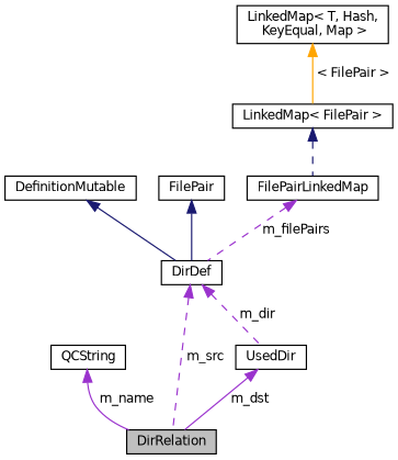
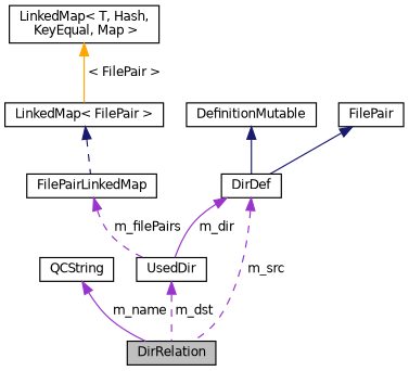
  digraph {
    node [color=black fillcolor=white fontname=Helvetica fontsize=10 shape=record style=filled]
    edge [color=darkorchid3 dir=back fontname=Helvetica fontsize=10 labelfontname=Helvetica labelfontsize=10 style=dashed]
    n1 [fillcolor=grey75 fontcolor=black height=0.2 label=DirRelation width=0.4]
    n2 [height=0.2 label=QCString width=0.4]
    n3 [height=0.2 label=DirDef width=0.4]
    n4 [height=0.2 label=UsedDir width=0.4]
    n5 [height=0.2 label=DefinitionMutable width=0.4]
    n6 [height=0.2 label=FilePair width=0.4]
    n7 [height=0.2 label=FilePairLinkedMap width=0.4]
    n8 [height=0.2 label="LinkedMap\< FilePair \>" width=0.4]
    n9 [height=0.2 label="LinkedMap\< T, Hash,\l KeyEqual, Map \>" width=0.4]
    n2 -> n1 [label=" m_name" style=solid]
    n3 -> n1 [label=" m_src"]
-   n3 -> n4 [label=" m_dir"]
-   n4 -> n1 [label=" m_dst" style=solid]
+   n3 -> n4 [label=" m_dir" style=solid]
+   n4 -> n1 [label=" m_dst"]
    n5 -> n3 [color=midnightblue style=solid]
    n6 -> n3 [color=midnightblue style=solid]
-   n7 -> n3 [label=" m_filePairs"]
+   n7 -> n4 [label=" m_filePairs"]
    n8 -> n7 [color=midnightblue]
    n9 -> n8 [color=orange label=" \< FilePair \>" style=solid]
  }
